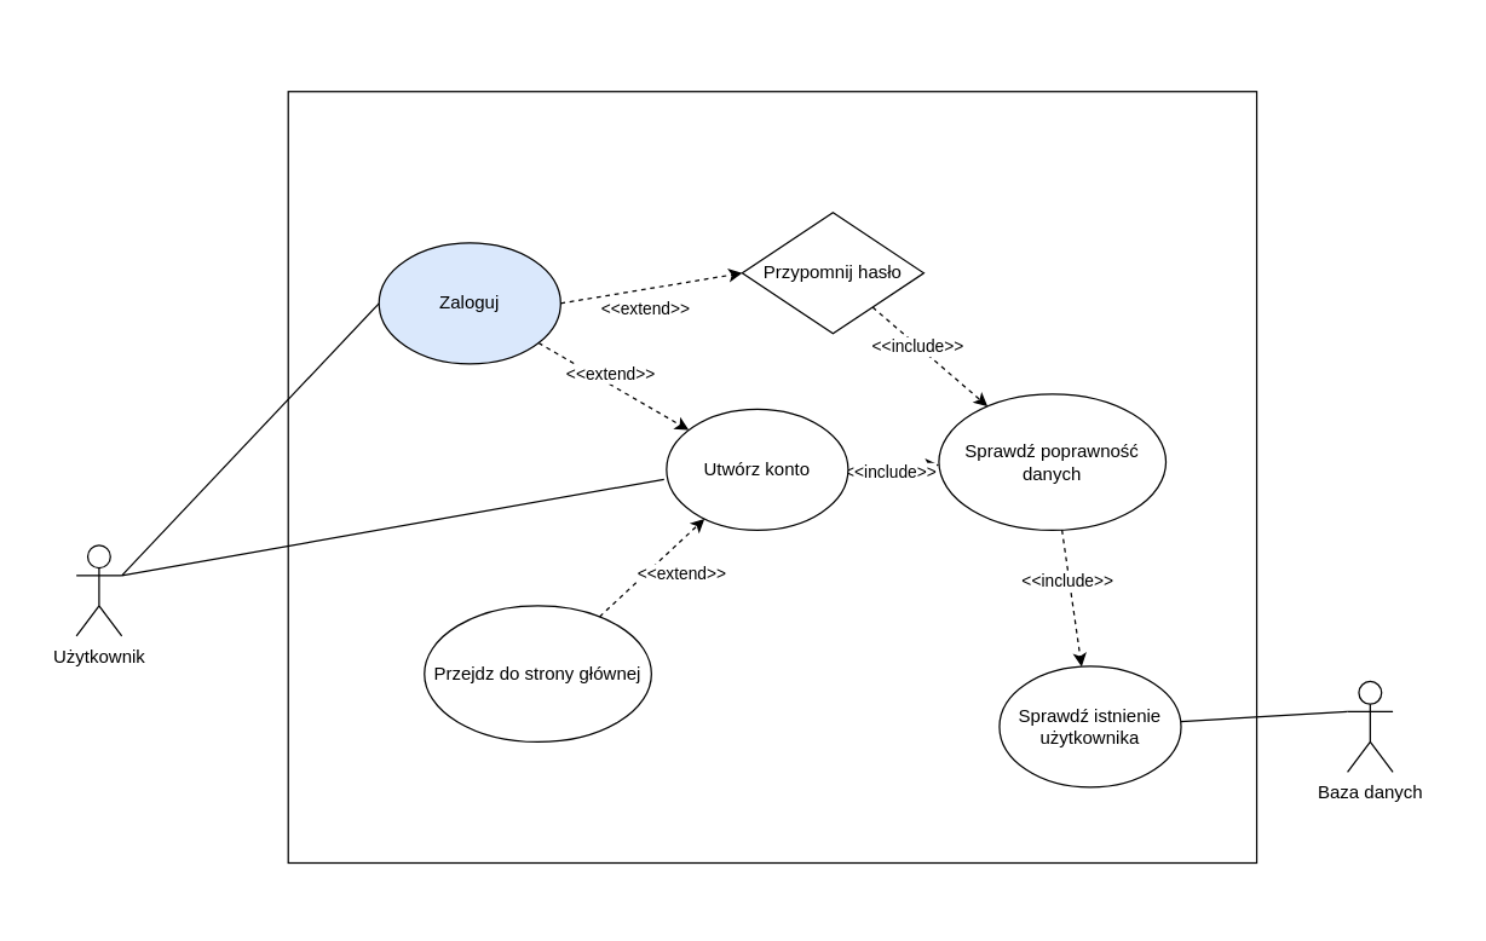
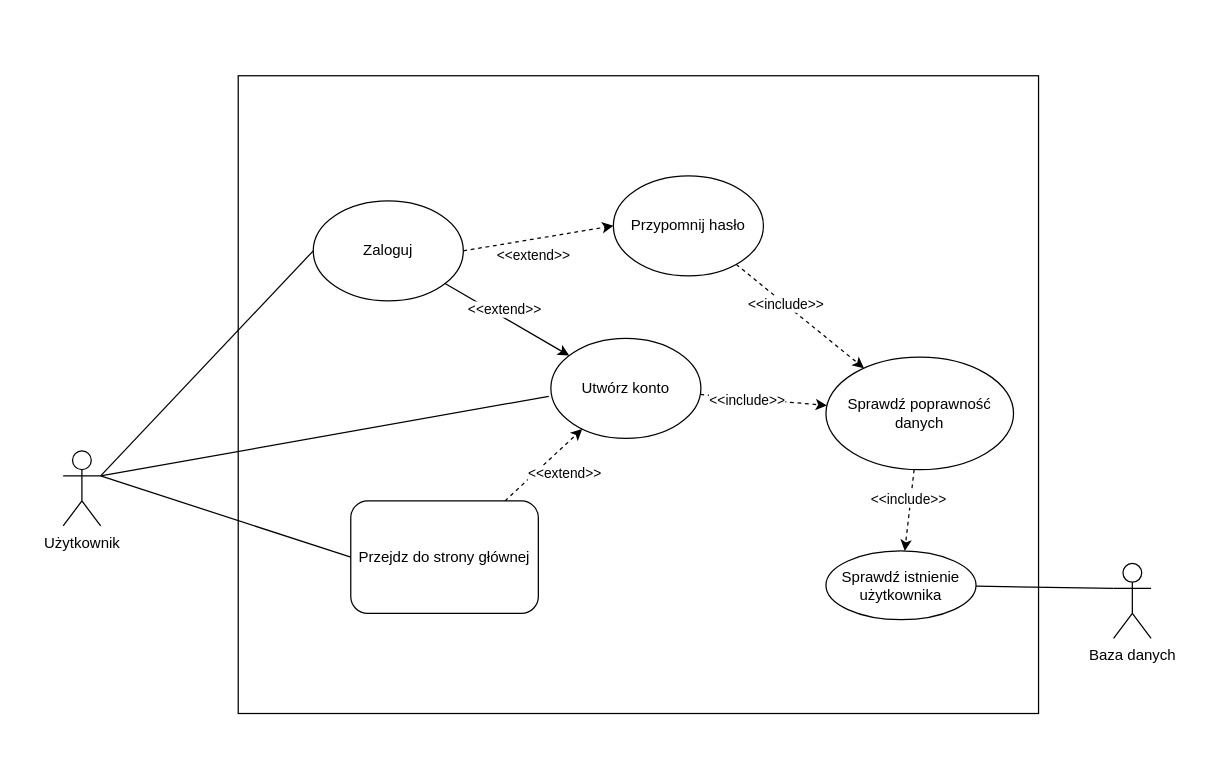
  <mxCell id="0" />
  <mxCell id="1" parent="0" />
  <mxCell id="2" value="" style="rounded=0;whiteSpace=wrap;html=1;strokeColor=none;" parent="1" vertex="1"><mxGeometry x="20" y="20" width="940" height="580" as="geometry" /></mxCell>
  <mxCell id="3" value="" style="rounded=0;whiteSpace=wrap;html=1;" parent="1" vertex="1"><mxGeometry x="190" y="60" width="640" height="510" as="geometry" /></mxCell>
  <mxCell id="4" style="edgeStyle=none;rounded=0;orthogonalLoop=1;jettySize=auto;html=1;entryX=0;entryY=0.5;entryDx=0;entryDy=0;endArrow=none;endFill=0;" parent="1" target="22" edge="1"><mxGeometry relative="1" as="geometry"><mxPoint x="80" y="380" as="sourcePoint" /></mxGeometry></mxCell>
  <mxCell id="5" style="edgeStyle=none;rounded=0;orthogonalLoop=1;jettySize=auto;html=1;entryX=-0.014;entryY=0.579;entryDx=0;entryDy=0;entryPerimeter=0;endArrow=none;endFill=0;exitX=1;exitY=0.333;exitDx=0;exitDy=0;exitPerimeter=0;" parent="1" source="7" target="10" edge="1"><mxGeometry relative="1" as="geometry" /></mxCell>
+ <mxCell id="6" style="edgeStyle=none;rounded=0;orthogonalLoop=1;jettySize=auto;html=1;entryX=0;entryY=0.5;entryDx=0;entryDy=0;endArrow=none;endFill=0;exitX=1;exitY=0.333;exitDx=0;exitDy=0;exitPerimeter=0;" parent="1" source="7" target="13" edge="1"><mxGeometry relative="1" as="geometry" /></mxCell>
  <mxCell id="7" value="&lt;div&gt;Użytkownik&lt;/div&gt;&lt;div&gt;&lt;br&gt;&lt;/div&gt;" style="shape=umlActor;verticalLabelPosition=bottom;verticalAlign=top;html=1;" parent="1" vertex="1"><mxGeometry x="50" y="360" width="30" height="60" as="geometry" /></mxCell>
  <mxCell id="8" style="edgeStyle=none;rounded=0;orthogonalLoop=1;jettySize=auto;html=1;dashed=1;" parent="1" source="10" target="16" edge="1"><mxGeometry relative="1" as="geometry" /></mxCell>
  <mxCell id="9" value="&amp;lt;&amp;lt;include&amp;gt;&amp;gt;" style="edgeLabel;html=1;align=center;verticalAlign=middle;resizable=0;points=[];" parent="8" vertex="1" connectable="0"><mxGeometry x="-0.557" y="1" relative="1" as="geometry"><mxPoint x="15" y="4" as="offset" /></mxGeometry></mxCell>
  <mxCell id="10" value="&lt;div&gt;Utwórz konto&lt;/div&gt;" style="ellipse;whiteSpace=wrap;html=1;" parent="1" vertex="1"><mxGeometry x="440" y="270" width="120" height="80" as="geometry" /></mxCell>
  <mxCell id="11" style="edgeStyle=none;rounded=0;orthogonalLoop=1;jettySize=auto;html=1;dashed=1;" parent="1" source="13" target="10" edge="1"><mxGeometry relative="1" as="geometry" /></mxCell>
  <mxCell id="12" value="&lt;div&gt;&amp;lt;&amp;lt;extend&amp;gt;&amp;gt;&lt;/div&gt;" style="edgeLabel;html=1;align=center;verticalAlign=middle;resizable=0;points=[];" parent="11" vertex="1" connectable="0"><mxGeometry x="0.41" y="-2" relative="1" as="geometry"><mxPoint x="3" y="16" as="offset" /></mxGeometry></mxCell>
- <mxCell id="13" value="Przejdz do strony głównej" style="ellipse;whiteSpace=wrap;html=1;" parent="1" vertex="1"><mxGeometry x="280" y="400" width="150" height="90" as="geometry" /></mxCell>
+ <mxCell id="13" value="Przejdz do strony głównej" style="whiteSpace=wrap;html=1;rounded=1;" parent="1" vertex="1"><mxGeometry x="280" y="400" width="150" height="90" as="geometry" /></mxCell>
  <mxCell id="14" style="edgeStyle=none;rounded=0;orthogonalLoop=1;jettySize=auto;html=1;dashed=1;" parent="1" source="16" target="19" edge="1"><mxGeometry relative="1" as="geometry" /></mxCell>
  <mxCell id="15" value="&amp;lt;&amp;lt;include&amp;gt;&amp;gt;" style="edgeLabel;html=1;align=center;verticalAlign=middle;resizable=0;points=[];" parent="14" vertex="1" connectable="0"><mxGeometry x="-0.258" y="-2" relative="1" as="geometry"><mxPoint as="offset" /></mxGeometry></mxCell>
- <mxCell id="16" value="Sprawdź poprawność danych" style="ellipse;whiteSpace=wrap;html=1;" parent="1" vertex="1"><mxGeometry x="620" y="260" width="150" height="90" as="geometry" /></mxCell>
+ <mxCell id="16" value="Sprawdź poprawność danych" style="ellipse;whiteSpace=wrap;html=1;" parent="1" vertex="1"><mxGeometry x="660" y="285" width="150" height="90" as="geometry" /></mxCell>
  <mxCell id="17" style="edgeStyle=none;rounded=0;orthogonalLoop=1;jettySize=auto;html=1;endArrow=none;endFill=0;exitX=0;exitY=0.333;exitDx=0;exitDy=0;exitPerimeter=0;" parent="1" source="18" target="19" edge="1"><mxGeometry relative="1" as="geometry" /></mxCell>
  <mxCell id="18" value="Baza danych" style="shape=umlActor;verticalLabelPosition=bottom;verticalAlign=top;html=1;" parent="1" vertex="1"><mxGeometry x="890" y="450" width="30" height="60" as="geometry" /></mxCell>
- <mxCell id="19" value="Sprawdź istnienie użytkownika" style="ellipse;whiteSpace=wrap;html=1;" parent="1" vertex="1"><mxGeometry x="660" y="440" width="120" height="80" as="geometry" /></mxCell>
- <mxCell id="20" style="edgeStyle=none;rounded=0;orthogonalLoop=1;jettySize=auto;html=1;dashed=1;endArrow=classic;endFill=1;" parent="1" source="22" target="10" edge="1"><mxGeometry relative="1" as="geometry" /></mxCell>
+ <mxCell id="19" value="Sprawdź istnienie użytkownika" style="ellipse;whiteSpace=wrap;html=1;" parent="1" vertex="1"><mxGeometry x="660" y="440" width="120" height="55" as="geometry" /></mxCell>
+ <mxCell id="20" style="edgeStyle=none;rounded=0;orthogonalLoop=1;jettySize=auto;html=1;dashed=0;endArrow=classic;endFill=1;" parent="1" source="22" target="10" edge="1"><mxGeometry relative="1" as="geometry" /></mxCell>
  <mxCell id="21" value="&amp;lt;&amp;lt;extend&amp;gt;&amp;gt;" style="edgeLabel;html=1;align=center;verticalAlign=middle;resizable=0;points=[];" parent="20" vertex="1" connectable="0"><mxGeometry x="-0.554" y="-3" relative="1" as="geometry"><mxPoint x="26" y="5" as="offset" /></mxGeometry></mxCell>
- <mxCell id="22" value="Zaloguj" style="ellipse;whiteSpace=wrap;html=1;fillColor=#dae8fc;" parent="1" vertex="1"><mxGeometry x="250" y="160" width="120" height="80" as="geometry" /></mxCell>
+ <mxCell id="22" value="Zaloguj" style="ellipse;whiteSpace=wrap;html=1;" parent="1" vertex="1"><mxGeometry x="250" y="160" width="120" height="80" as="geometry" /></mxCell>
  <mxCell id="23" style="edgeStyle=none;rounded=0;orthogonalLoop=1;jettySize=auto;html=1;dashed=1;" parent="1" source="25" target="16" edge="1"><mxGeometry relative="1" as="geometry" /></mxCell>
  <mxCell id="24" value="&amp;lt;&amp;lt;include&amp;gt;&amp;gt;" style="edgeLabel;html=1;align=center;verticalAlign=middle;resizable=0;points=[];" parent="23" vertex="1" connectable="0"><mxGeometry x="-0.224" relative="1" as="geometry"><mxPoint as="offset" /></mxGeometry></mxCell>
- <mxCell id="25" value="Przypomnij hasło" style="rhombus;whiteSpace=wrap;html=1;" parent="1" vertex="1"><mxGeometry x="490" y="140" width="120" height="80" as="geometry" /></mxCell>
+ <mxCell id="25" value="Przypomnij hasło" style="ellipse;whiteSpace=wrap;html=1;" parent="1" vertex="1"><mxGeometry x="490" y="140" width="120" height="80" as="geometry" /></mxCell>
  <mxCell id="26" style="edgeStyle=none;rounded=0;orthogonalLoop=1;jettySize=auto;html=1;dashed=1;endArrow=classic;endFill=1;exitX=1;exitY=0.5;exitDx=0;exitDy=0;entryX=0;entryY=0.5;entryDx=0;entryDy=0;" parent="1" source="22" target="25" edge="1"><mxGeometry relative="1" as="geometry"><mxPoint x="361.161" y="239.104" as="sourcePoint" /><mxPoint x="419.061" y="280.758" as="targetPoint" /></mxGeometry></mxCell>
  <mxCell id="27" value="&amp;lt;&amp;lt;extend&amp;gt;&amp;gt;" style="edgeLabel;html=1;align=center;verticalAlign=middle;resizable=0;points=[];" parent="26" vertex="1" connectable="0"><mxGeometry x="-0.554" y="-3" relative="1" as="geometry"><mxPoint x="28" y="5" as="offset" /></mxGeometry></mxCell>
  <mxCell id="28" style="edgeStyle=none;rounded=0;orthogonalLoop=1;jettySize=auto;html=1;entryX=1;entryY=0.5;entryDx=0;entryDy=0;dashed=1;" parent="1" source="2" target="2" edge="1"><mxGeometry relative="1" as="geometry" /></mxCell>
  <mxCell id="29" style="edgeStyle=none;rounded=0;orthogonalLoop=1;jettySize=auto;html=1;entryX=1;entryY=0.517;entryDx=0;entryDy=0;entryPerimeter=0;dashed=1;" parent="1" source="2" target="2" edge="1"><mxGeometry relative="1" as="geometry" /></mxCell>
  <mxCell id="30" style="edgeStyle=none;rounded=0;orthogonalLoop=1;jettySize=auto;html=1;entryX=1;entryY=0.5;entryDx=0;entryDy=0;dashed=1;" parent="1" source="2" target="2" edge="1"><mxGeometry relative="1" as="geometry" /></mxCell>
